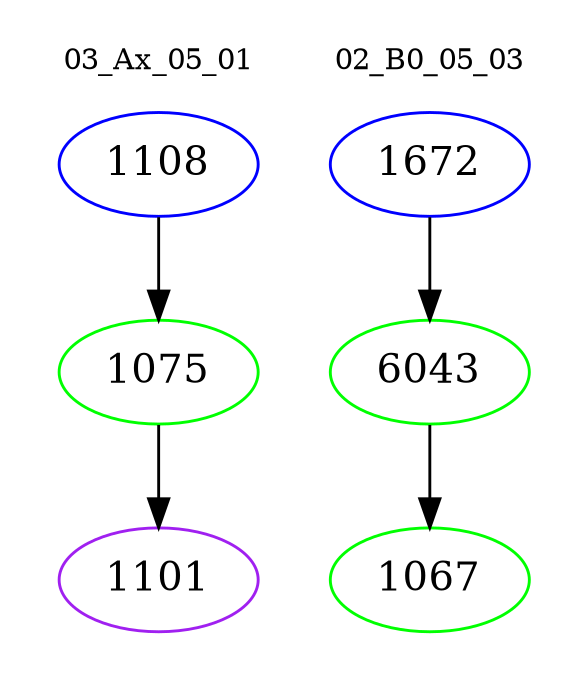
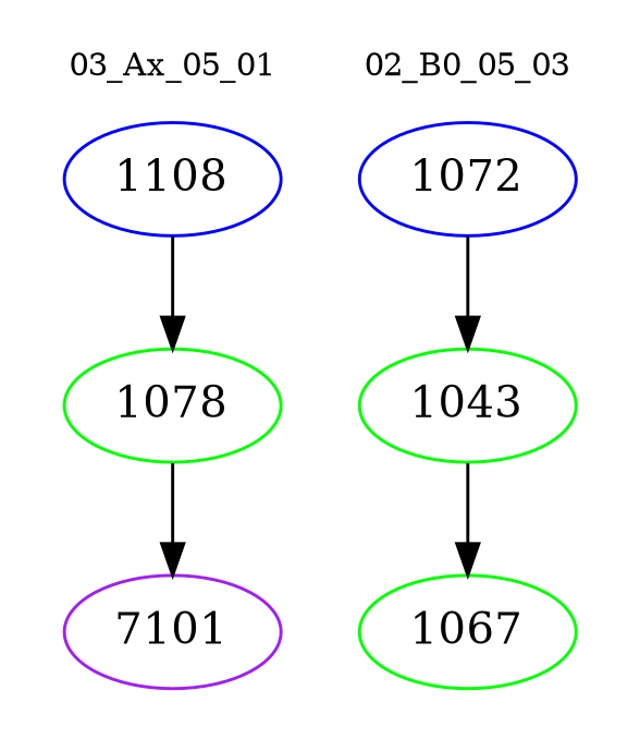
  digraph {
    node [color=green]
    edge [color=black]
    n1 [color=blue label=1108]
-   n2 [label=1075]
-   n3 [color=purple label=1101]
-   n4 [color=blue label=1672]
-   n5 [label=6043]
+   n2 [label=1078]
+   n3 [color=purple label=7101]
+   n4 [color=blue label=1072]
+   n5 [label=1043]
    n6 [label=1067]
    subgraph cluster_1 {
      color=white
      fontsize=10
      label="03_Ax_05_01"
      n1
      n2
      n3
    }
    subgraph cluster_2 {
      color=white
      fontsize=10
      label="02_B0_05_03"
      n4
      n5
      n6
    }
    n1 -> n2
    n2 -> n3
    n4 -> n5
    n5 -> n6
  }
